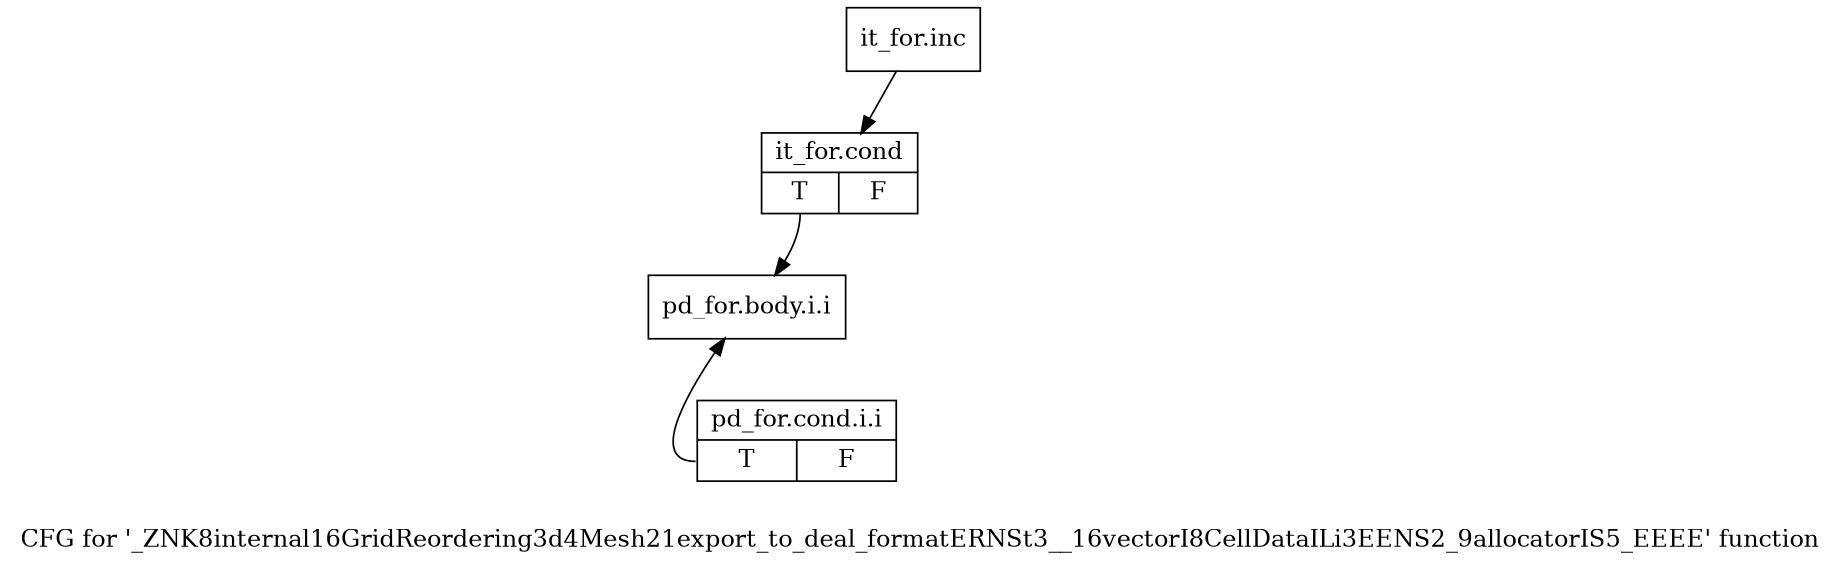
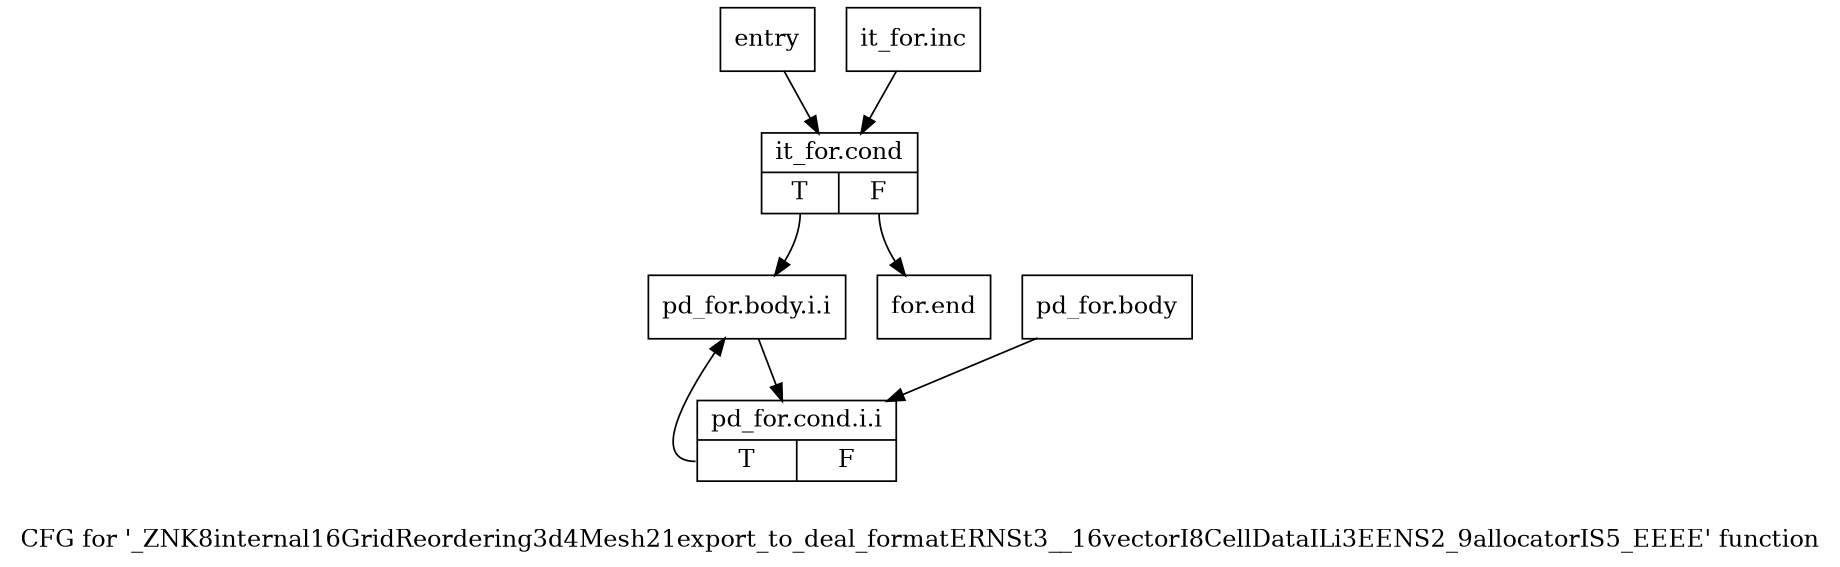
  digraph {
    label="CFG for '_ZNK8internal16GridReordering3d4Mesh21export_to_deal_formatERNSt3__16vectorI8CellDataILi3EENS2_9allocatorIS5_EEEE' function"
    node [shape=record]
+   n1 [label="{entry}"]
    n2 [label="{it_for.cond|{<s0>T|<s1>F}}"]
+   n3 [label="{for.end}"]
    n4 [label="{pd_for.body.i.i}"]
+   n5 [label="{pd_for.body}"]
    n6 [label="{pd_for.cond.i.i|{<s0>T|<s1>F}}"]
    n7 [label="{it_for.inc}"]
+   n1 -> n2
+   n2 -> n3 [tailport=s1]
    n2 -> n4 [tailport=s0]
+   n4 -> n6
+   n5 -> n6
    n6 -> n4 [tailport=s0]
    n7 -> n2
  }
